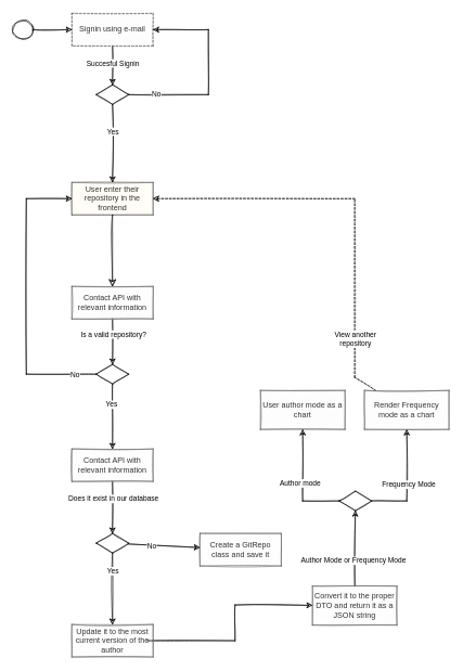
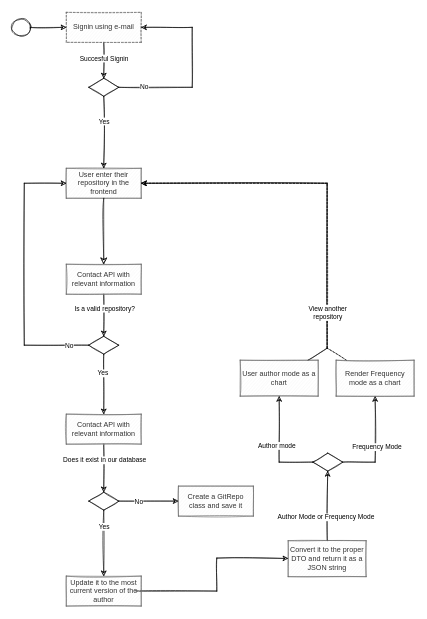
  <mxCell id="0" />
  <mxCell id="1" parent="0" />
  <mxCell id="2" value="" style="ellipse;html=1;rotation=90;sketch=1;rounded=0;" parent="1" vertex="1"><mxGeometry x="20" y="30" width="30" height="30" as="geometry" /></mxCell>
  <mxCell id="3" value="" style="endArrow=classic;html=1;rounded=0;align=center;verticalAlign=top;endFill=1;labelBackgroundColor=none;endSize=6;sketch=1;" parent="1" source="2" target="8" edge="1"><mxGeometry relative="1" as="geometry"><mxPoint x="45" y="130" as="targetPoint" /></mxGeometry></mxCell>
- <mxCell id="4" value="User enter their repository in the frontend" style="rounded=0;whiteSpace=wrap;html=1;arcSize=40;fontColor=#333333;fillColor=#fff2cc;strokeColor=#666666;sketch=1;" parent="1" vertex="1"><mxGeometry x="110" y="280" width="125" height="50" as="geometry" /></mxCell>
+ <mxCell id="4" value="User enter their repository in the frontend" style="rounded=0;whiteSpace=wrap;html=1;arcSize=40;fontColor=#333333;fillColor=#f5f5f5;strokeColor=#666666;sketch=1;" parent="1" vertex="1"><mxGeometry x="110" y="280" width="125" height="50" as="geometry" /></mxCell>
  <mxCell id="5" value="" style="edgeStyle=orthogonalEdgeStyle;html=1;verticalAlign=bottom;endArrow=classic;endSize=8;endFill=1;sketch=1;rounded=0;" parent="1" source="4" target="16" edge="1"><mxGeometry relative="1" as="geometry"><mxPoint x="172.5" y="430" as="targetPoint" /></mxGeometry></mxCell>
  <mxCell id="6" style="edgeStyle=none;html=1;entryX=0.5;entryY=0;entryDx=0;entryDy=0;sketch=1;rounded=0;" parent="1" source="8" target="13" edge="1"><mxGeometry relative="1" as="geometry"><mxPoint x="185" y="155" as="targetPoint" /></mxGeometry></mxCell>
  <mxCell id="7" value="Succesful&amp;nbsp;Signin" style="edgeLabel;html=1;align=center;verticalAlign=middle;resizable=0;points=[];sketch=1;rounded=0;" parent="6" vertex="1" connectable="0"><mxGeometry x="-0.54" y="-2" relative="1" as="geometry"><mxPoint x="2" y="12" as="offset" /></mxGeometry></mxCell>
  <mxCell id="8" value="Signin using e-mail" style="rounded=0;whiteSpace=wrap;html=1;arcSize=40;fontColor=#333333;fillColor=#f5f5f5;strokeColor=#666666;sketch=1;dashed=1;" parent="1" vertex="1"><mxGeometry x="110" y="20" width="125" height="50" as="geometry" /></mxCell>
  <mxCell id="9" style="edgeStyle=none;html=1;sketch=1;rounded=0;" edge="1" parent="1" source="13" target="4"><mxGeometry relative="1" as="geometry" /></mxCell>
  <mxCell id="10" value="Yes" style="edgeLabel;html=1;align=center;verticalAlign=middle;resizable=0;points=[];sketch=1;rounded=0;" vertex="1" connectable="0" parent="9"><mxGeometry x="-0.321" relative="1" as="geometry"><mxPoint as="offset" /></mxGeometry></mxCell>
  <mxCell id="11" style="edgeStyle=none;html=1;sketch=1;rounded=0;" edge="1" parent="1" source="13" target="8"><mxGeometry relative="1" as="geometry"><Array as="points"><mxPoint x="320" y="145" /><mxPoint x="320" y="45" /></Array></mxGeometry></mxCell>
  <mxCell id="12" value="No" style="edgeLabel;html=1;align=center;verticalAlign=middle;resizable=0;points=[];sketch=1;rounded=0;" vertex="1" connectable="0" parent="11"><mxGeometry x="-0.727" y="2" relative="1" as="geometry"><mxPoint as="offset" /></mxGeometry></mxCell>
  <mxCell id="13" value="" style="shape=rhombus;perimeter=rhombusPerimeter;whiteSpace=wrap;html=1;align=center;sketch=1;rounded=0;" vertex="1" parent="1"><mxGeometry x="147.5" y="130" width="50" height="30" as="geometry" /></mxCell>
  <mxCell id="14" style="edgeStyle=none;html=1;sketch=1;rounded=0;" edge="1" parent="1" source="16" target="21"><mxGeometry relative="1" as="geometry" /></mxCell>
  <mxCell id="15" value="Is a valid repository?" style="edgeLabel;html=1;align=center;verticalAlign=middle;resizable=0;points=[];sketch=1;rounded=0;" vertex="1" connectable="0" parent="14"><mxGeometry x="-0.349" y="1" relative="1" as="geometry"><mxPoint as="offset" /></mxGeometry></mxCell>
  <mxCell id="16" value="Contact API with relevant information" style="rounded=0;whiteSpace=wrap;html=1;arcSize=40;fontColor=#333333;fillColor=#f5f5f5;strokeColor=#666666;sketch=1;" vertex="1" parent="1"><mxGeometry x="110" y="440" width="125" height="50" as="geometry" /></mxCell>
  <mxCell id="17" style="edgeStyle=none;html=1;sketch=1;rounded=0;" edge="1" parent="1" source="21" target="4"><mxGeometry relative="1" as="geometry"><mxPoint x="196.5" y="575" as="sourcePoint" /><mxPoint x="234" y="305" as="targetPoint" /><Array as="points"><mxPoint x="40" y="575" /><mxPoint x="40" y="305" /></Array></mxGeometry></mxCell>
  <mxCell id="18" value="No" style="edgeLabel;html=1;align=center;verticalAlign=middle;resizable=0;points=[];sketch=1;rounded=0;" vertex="1" connectable="0" parent="17"><mxGeometry x="-0.854" y="2" relative="1" as="geometry"><mxPoint y="-2" as="offset" /></mxGeometry></mxCell>
  <mxCell id="19" style="edgeStyle=none;html=1;sketch=1;rounded=0;" edge="1" parent="1" source="21" target="24"><mxGeometry relative="1" as="geometry"><mxPoint x="172.5" y="680" as="targetPoint" /></mxGeometry></mxCell>
  <mxCell id="20" value="Yes" style="edgeLabel;html=1;align=center;verticalAlign=middle;resizable=0;points=[];sketch=1;rounded=0;" vertex="1" connectable="0" parent="19"><mxGeometry x="-0.382" y="-2" relative="1" as="geometry"><mxPoint as="offset" /></mxGeometry></mxCell>
  <mxCell id="21" value="" style="shape=rhombus;perimeter=rhombusPerimeter;whiteSpace=wrap;html=1;align=center;sketch=1;rounded=0;" vertex="1" parent="1"><mxGeometry x="147.5" y="560" width="50" height="30" as="geometry" /></mxCell>
  <mxCell id="22" style="edgeStyle=none;html=1;endArrow=classic;endFill=1;sketch=1;rounded=0;" edge="1" parent="1" source="24" target="29"><mxGeometry relative="1" as="geometry" /></mxCell>
  <mxCell id="23" value="Does it exist in our database" style="edgeLabel;html=1;align=center;verticalAlign=middle;resizable=0;points=[];sketch=1;rounded=0;" vertex="1" connectable="0" parent="22"><mxGeometry x="-0.36" y="1" relative="1" as="geometry"><mxPoint as="offset" /></mxGeometry></mxCell>
  <mxCell id="24" value="Contact API with relevant information" style="rounded=0;whiteSpace=wrap;html=1;arcSize=40;fontColor=#333333;fillColor=#f5f5f5;strokeColor=#666666;sketch=1;" vertex="1" parent="1"><mxGeometry x="110" y="690" width="125" height="50" as="geometry" /></mxCell>
  <mxCell id="25" style="edgeStyle=none;html=1;endArrow=classic;endFill=1;sketch=1;rounded=0;" edge="1" parent="1" source="29" target="31"><mxGeometry relative="1" as="geometry"><mxPoint x="172.5" y="950" as="targetPoint" /></mxGeometry></mxCell>
  <mxCell id="26" value="Yes" style="edgeLabel;html=1;align=center;verticalAlign=middle;resizable=0;points=[];sketch=1;rounded=0;" vertex="1" connectable="0" parent="25"><mxGeometry x="0.38" y="-3" relative="1" as="geometry"><mxPoint x="3" y="-49" as="offset" /></mxGeometry></mxCell>
  <mxCell id="27" style="edgeStyle=none;html=1;endArrow=classic;endFill=1;sketch=1;rounded=0;" edge="1" parent="1" source="29" target="32"><mxGeometry relative="1" as="geometry" /></mxCell>
  <mxCell id="28" value="No" style="edgeLabel;html=1;align=center;verticalAlign=middle;resizable=0;points=[];sketch=1;rounded=0;" vertex="1" connectable="0" parent="27"><mxGeometry x="-0.329" relative="1" as="geometry"><mxPoint as="offset" /></mxGeometry></mxCell>
  <mxCell id="29" value="" style="shape=rhombus;perimeter=rhombusPerimeter;whiteSpace=wrap;html=1;align=center;sketch=1;rounded=0;" vertex="1" parent="1"><mxGeometry x="147.5" y="820" width="50" height="30" as="geometry" /></mxCell>
  <mxCell id="30" style="edgeStyle=none;html=1;endArrow=classic;endFill=1;sketch=1;rounded=0;" edge="1" parent="1" target="35"><mxGeometry relative="1" as="geometry"><mxPoint x="226" y="985" as="sourcePoint" /><mxPoint x="491" y="930" as="targetPoint" /><Array as="points"><mxPoint x="361" y="985" /><mxPoint x="361" y="930" /></Array></mxGeometry></mxCell>
  <mxCell id="31" value="Update it to the most current version of the author" style="rounded=0;whiteSpace=wrap;html=1;arcSize=40;fontColor=#333333;fillColor=#f5f5f5;strokeColor=#666666;sketch=1;" vertex="1" parent="1"><mxGeometry x="110" y="960" width="125" height="50" as="geometry" /></mxCell>
- <mxCell id="32" value="Create a GitRepo class and save it" style="rounded=0;whiteSpace=wrap;html=1;arcSize=40;fontColor=#333333;fillColor=#f5f5f5;strokeColor=#666666;sketch=1;" vertex="1" parent="1"><mxGeometry x="307" y="820" width="125" height="50" as="geometry" /></mxCell>
+ <mxCell id="32" value="Create a GitRepo class and save it" style="rounded=0;whiteSpace=wrap;html=1;arcSize=40;fontColor=#333333;fillColor=#f5f5f5;strokeColor=#666666;sketch=1;" vertex="1" parent="1"><mxGeometry x="297" y="810" width="125" height="50" as="geometry" /></mxCell>
  <mxCell id="33" style="edgeStyle=none;html=1;endArrow=classic;endFill=1;sketch=1;rounded=0;" edge="1" parent="1" source="35" target="40"><mxGeometry relative="1" as="geometry" /></mxCell>
  <mxCell id="34" value="Author Mode or Frequency Mode" style="edgeLabel;html=1;align=center;verticalAlign=middle;resizable=0;points=[];sketch=1;rounded=0;" vertex="1" connectable="0" parent="33"><mxGeometry x="-0.327" y="3" relative="1" as="geometry"><mxPoint as="offset" /></mxGeometry></mxCell>
  <mxCell id="35" value="Convert it to the proper DTO and return it as a JSON string" style="rounded=0;whiteSpace=wrap;html=1;arcSize=40;fontColor=#333333;fillColor=#f5f5f5;strokeColor=#666666;sketch=1;" vertex="1" parent="1"><mxGeometry x="480" y="901" width="130" height="60" as="geometry" /></mxCell>
  <mxCell id="36" style="edgeStyle=none;html=1;endArrow=classic;endFill=1;sketch=1;rounded=0;" edge="1" parent="1" target="42"><mxGeometry relative="1" as="geometry"><mxPoint x="465" y="665" as="targetPoint" /><mxPoint x="527" y="770" as="sourcePoint" /><Array as="points"><mxPoint x="465" y="770" /></Array></mxGeometry></mxCell>
  <mxCell id="37" value="Author mode" style="edgeLabel;html=1;align=center;verticalAlign=middle;resizable=0;points=[];sketch=1;rounded=0;" vertex="1" connectable="0" parent="36"><mxGeometry x="0.044" y="5" relative="1" as="geometry"><mxPoint as="offset" /></mxGeometry></mxCell>
  <mxCell id="38" style="edgeStyle=none;html=1;endArrow=classic;endFill=1;sketch=1;rounded=0;" edge="1" parent="1" source="40" target="45"><mxGeometry relative="1" as="geometry"><mxPoint x="632.357" y="660" as="targetPoint" /><mxPoint x="576" y="770" as="sourcePoint" /><Array as="points"><mxPoint x="625" y="770" /></Array></mxGeometry></mxCell>
  <mxCell id="39" value="Frequency Mode" style="edgeLabel;html=1;align=center;verticalAlign=middle;resizable=0;points=[];sketch=1;rounded=0;" vertex="1" connectable="0" parent="38"><mxGeometry x="-0.029" y="-2" relative="1" as="geometry"><mxPoint as="offset" /></mxGeometry></mxCell>
  <mxCell id="40" value="" style="shape=rhombus;perimeter=rhombusPerimeter;whiteSpace=wrap;html=1;align=center;sketch=1;rounded=0;" vertex="1" parent="1"><mxGeometry x="521" y="755" width="50" height="30" as="geometry" /></mxCell>
+ <mxCell id="41" style="edgeStyle=none;html=1;endArrow=classic;endFill=1;entryX=1;entryY=0.5;entryDx=0;entryDy=0;sketch=1;rounded=0;" edge="1" parent="1" source="42" target="4"><mxGeometry relative="1" as="geometry"><mxPoint x="545" y="530" as="targetPoint" /><Array as="points"><mxPoint x="545" y="580" /><mxPoint x="545" y="305" /></Array></mxGeometry></mxCell>
  <mxCell id="42" value="User author mode as a chart" style="rounded=0;whiteSpace=wrap;html=1;arcSize=40;fontColor=#333333;fillColor=#f5f5f5;strokeColor=#666666;sketch=1;" vertex="1" parent="1"><mxGeometry x="400" y="600" width="130" height="60" as="geometry" /></mxCell>
  <mxCell id="43" style="edgeStyle=none;html=1;endArrow=classic;endFill=1;entryX=1;entryY=0.5;entryDx=0;entryDy=0;sketch=1;rounded=0;dashed=1;" edge="1" parent="1" source="45" target="4"><mxGeometry relative="1" as="geometry"><mxPoint x="545" y="530" as="targetPoint" /><Array as="points"><mxPoint x="545" y="580" /><mxPoint x="545" y="305" /></Array></mxGeometry></mxCell>
  <mxCell id="44" value="View another&lt;br&gt;repository" style="edgeLabel;html=1;align=center;verticalAlign=middle;resizable=0;points=[];sketch=1;rounded=0;" vertex="1" connectable="0" parent="43"><mxGeometry x="0.134" relative="1" as="geometry"><mxPoint x="41" y="215" as="offset" /></mxGeometry></mxCell>
  <mxCell id="45" value="Render Frequency mode as a chart" style="rounded=0;whiteSpace=wrap;html=1;arcSize=40;fontColor=#333333;fillColor=#f5f5f5;strokeColor=#666666;sketch=1;" vertex="1" parent="1"><mxGeometry x="560" y="600" width="130" height="60" as="geometry" /></mxCell>
